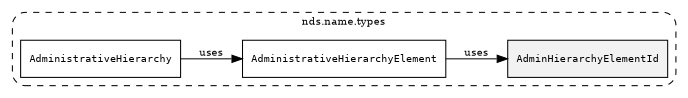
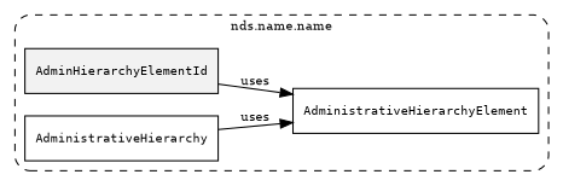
  digraph {
    fontsize=10
    rankdir=LR
    node [fontsize=10 shape=box]
    edge [fontsize=10]
    n1 [fillcolor="#0000000D" label=<<font face="monospace"><table align="center" border="0" cellspacing="0" cellpadding="0"><tr><td href="../../../content/packages/nds.name.types.html#Subtype-AdminHierarchyElementId" title="Subtype defined in nds.name.types">AdminHierarchyElementId</td></tr></table></font>> style=filled]
    n2 [label=<<font face="monospace"><table align="center" border="0" cellspacing="0" cellpadding="0"><tr><td href="../../../content/packages/nds.name.types.html#Structure-AdministrativeHierarchy" title="Structure defined in nds.name.types">AdministrativeHierarchy</td></tr></table></font>>]
    n3 [label=<<font face="monospace"><table align="center" border="0" cellspacing="0" cellpadding="0"><tr><td href="../../../content/packages/nds.name.types.html#Structure-AdministrativeHierarchyElement" title="Structure defined in nds.name.types">AdministrativeHierarchyElement</td></tr></table></font>>]
    subgraph cluster_1 {
-     label="nds.name.types"
+     label="nds.name.name"
      style="dashed, rounded"
      n1
      n2
      n3
    }
    n2 -> n3 [label=uses]
-   n3 -> n1 [label=uses]
+   n1 -> n3 [label=uses]
  }
